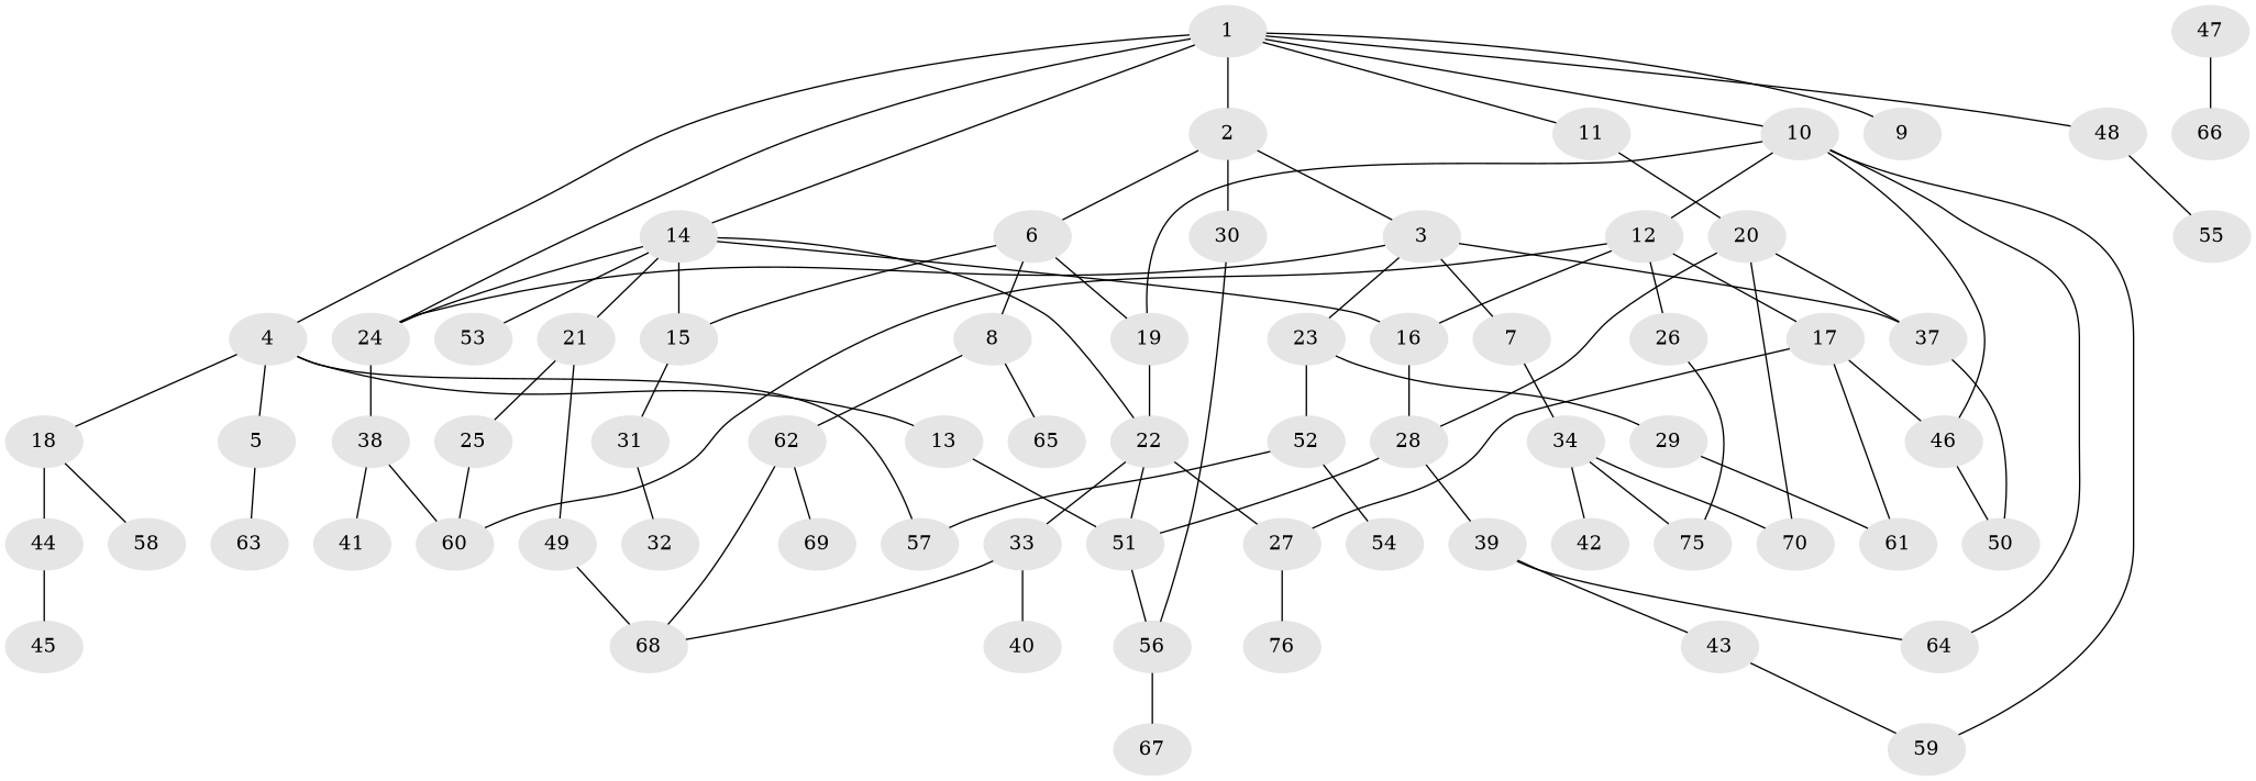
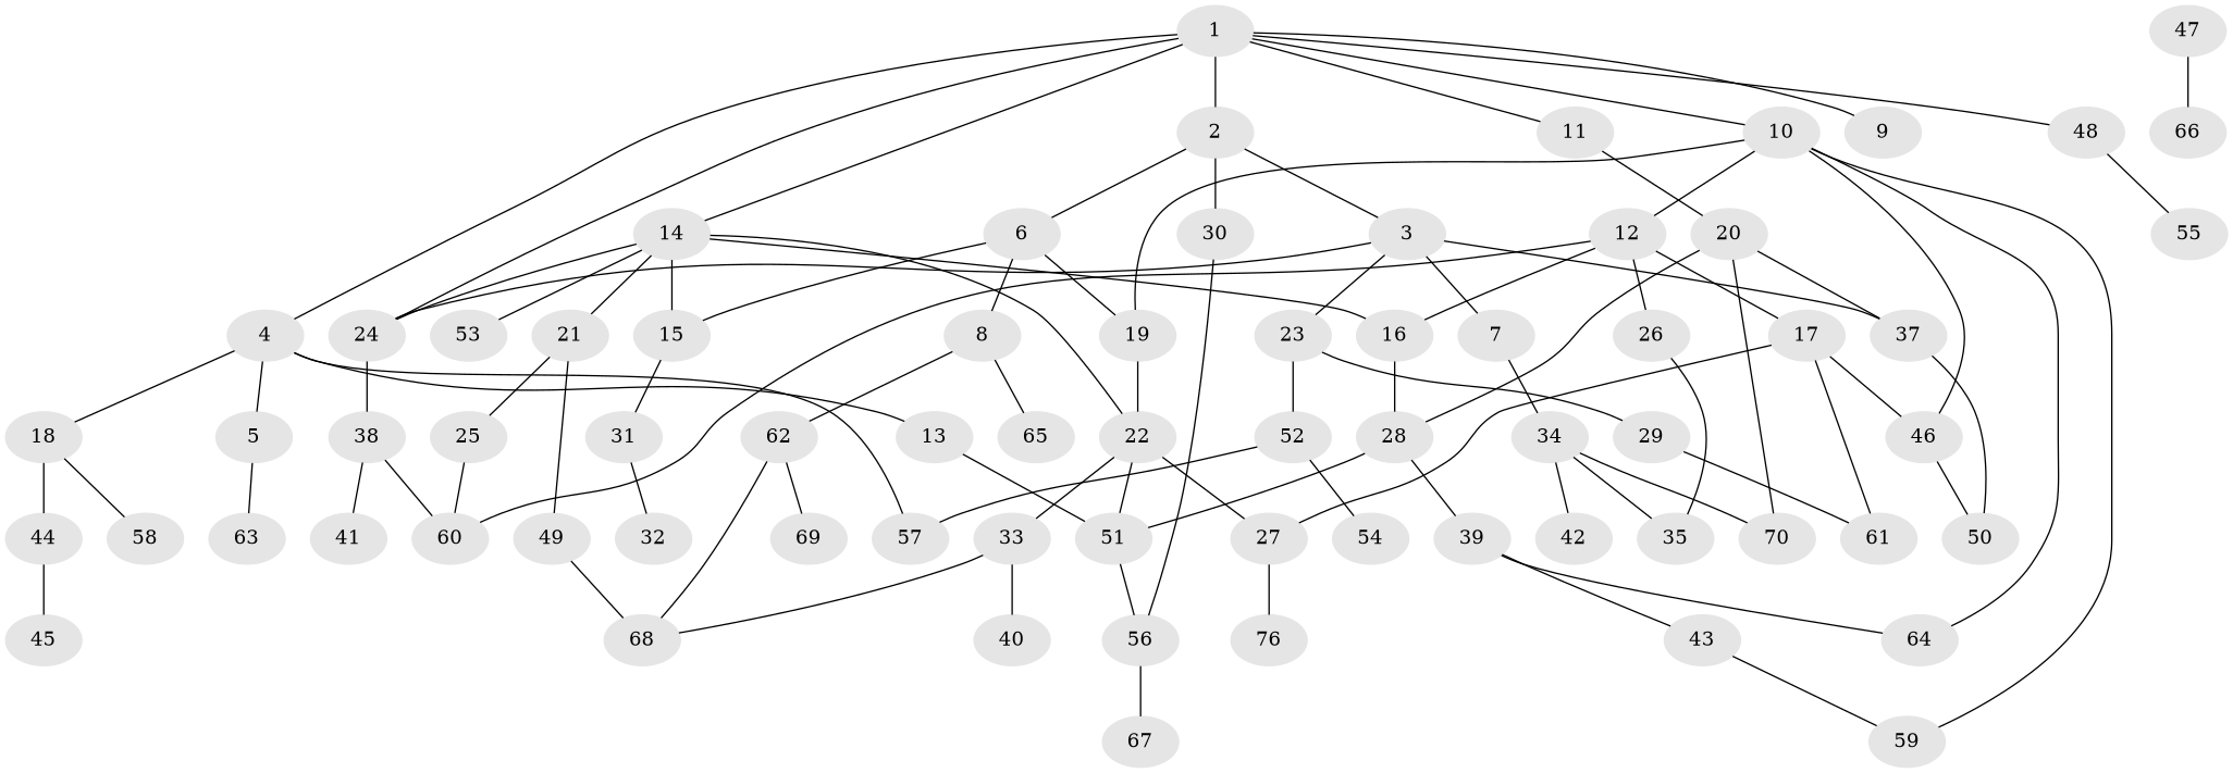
  graph {
    node [color=gray90 style=filled]
    edge [weight=1.0]
    1
    2
    4
    9
    10
    11
    14
    24
    48
    3
    6
    30
    5
    13
    18
    57
    19
    12
    46
    59
    64
    20
    15
    16
    21
    22
    53
    38
    55
    7
    23
    37
    8
    56
    34
    29
    52
    50
    63
    51
    44
    58
    62
    65
    31
    70
-   35 [label=75]
+   35
    42
    68
    69
    17
    26
    60
    28
    27
    61
    25
    49
    33
    47
    66
    32
    39
    n64 [label=76]
    45
    40
    54
    41
    43
    67
    1 -- 2
    1 -- 4
    1 -- 9
    1 -- 10
    1 -- 11
    1 -- 14
    1 -- 24 [weight=2.0]
    1 -- 48
    2 -- 3
    2 -- 6
    2 -- 30
    4 -- 5
    4 -- 13
    4 -- 18
    4 -- 57
    10 -- 19
    10 -- 12
    10 -- 46 [weight=2.0]
    10 -- 59
    10 -- 64
    11 -- 20
    14 -- 24
    14 -- 15
    14 -- 16
    14 -- 21
    14 -- 22
    14 -- 53
    24 -- 38 [weight=4.0]
    48 -- 55
    3 -- 24
    3 -- 7
    3 -- 23
    3 -- 37 [weight=2.0]
    6 -- 19
    6 -- 15
    6 -- 8
    30 -- 56
    5 -- 63
    13 -- 51
    18 -- 44 [weight=3.0]
    18 -- 58
    19 -- 22
    12 -- 16
    12 -- 17
    12 -- 26
    12 -- 60
    46 -- 50
    20 -- 37
    20 -- 70
    20 -- 28
    15 -- 31
    16 -- 28
    21 -- 25
    21 -- 49
    22 -- 51 [weight=2.0]
    22 -- 27
    22 -- 33
    38 -- 60
    38 -- 41
    7 -- 34
    23 -- 29
    23 -- 52
    37 -- 50
    8 -- 62 [weight=2.0]
    8 -- 65 [weight=2.0]
    56 -- 67
    34 -- 70
    34 -- 35
    34 -- 42 [weight=2.0]
    29 -- 61
    52 -- 57
    52 -- 54
    51 -- 56
    44 -- 45
    62 -- 68
    62 -- 69
    31 -- 32
    17 -- 46
    17 -- 27
    17 -- 61
    26 -- 35
    28 -- 51
    28 -- 39
    27 -- n64
    25 -- 60
    49 -- 68 [weight=2.0]
    33 -- 68
    33 -- 40
    47 -- 66 [weight=2.0]
    39 -- 64
    39 -- 43
    43 -- 59
  }
